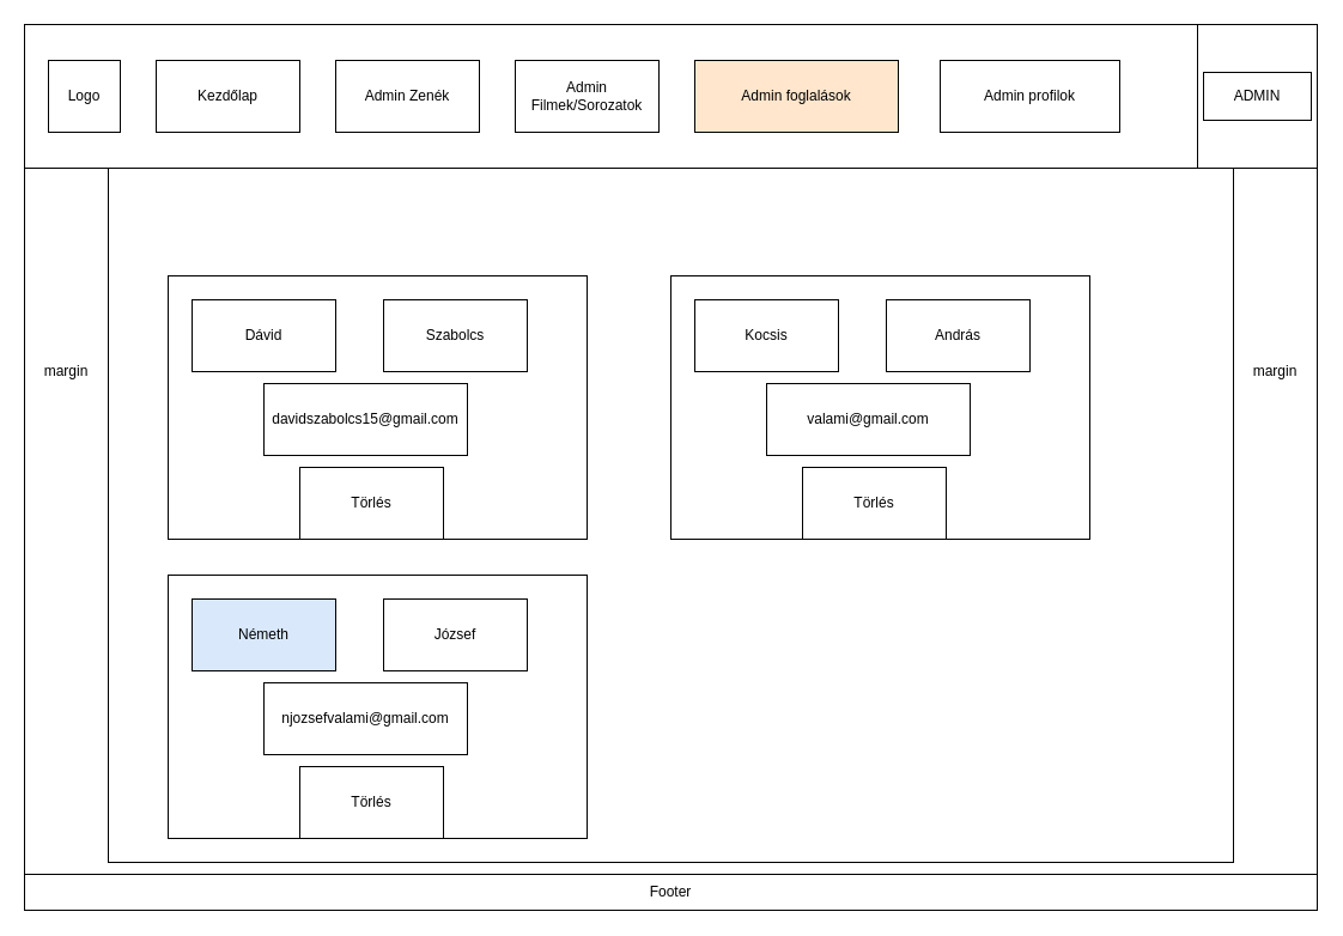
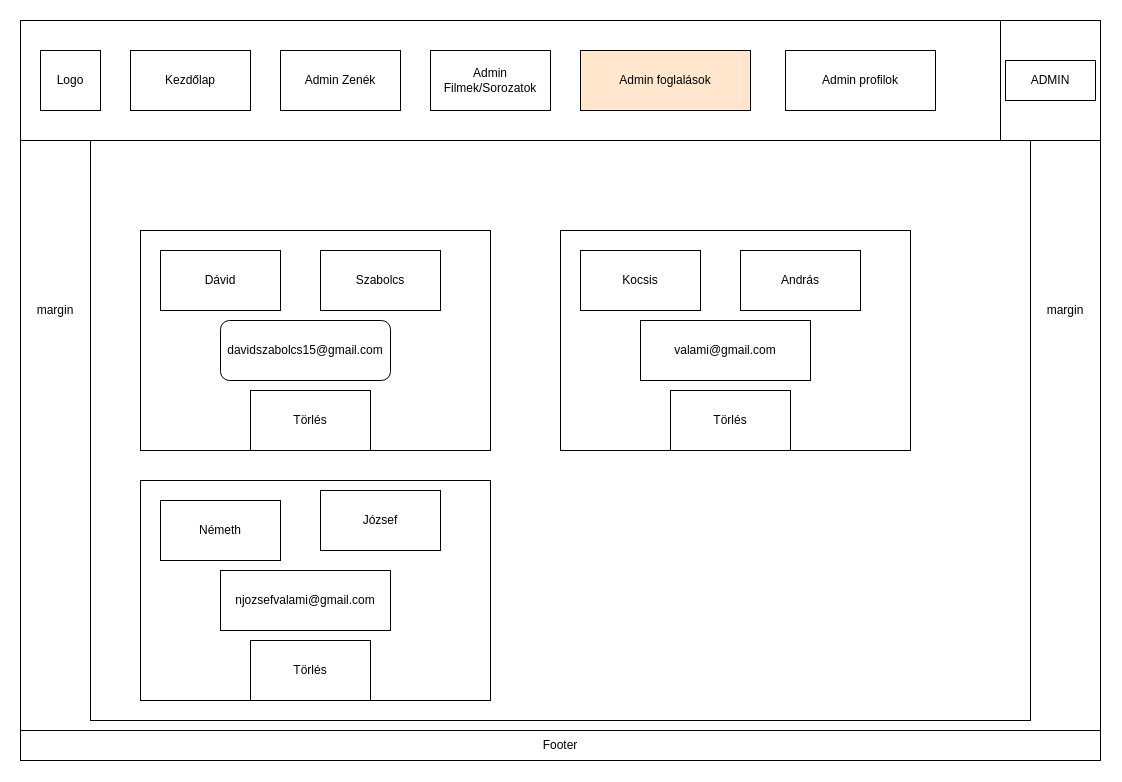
  <mxCell id="0" />
  <mxCell id="1" parent="0" />
  <mxCell id="2" value="" style="rounded=0;whiteSpace=wrap;html=1;" vertex="1" parent="1"><mxGeometry x="20" y="20" width="1080" height="740" as="geometry" /></mxCell>
  <mxCell id="3" value="" style="rounded=0;whiteSpace=wrap;html=1;" vertex="1" parent="1"><mxGeometry x="20" y="20" width="1080" height="120" as="geometry" /></mxCell>
  <mxCell id="4" value="" style="rounded=0;whiteSpace=wrap;html=1;" vertex="1" parent="1"><mxGeometry x="1000" y="20" width="100" height="120" as="geometry" /></mxCell>
  <mxCell id="5" value="" style="rounded=0;whiteSpace=wrap;html=1;" vertex="1" parent="1"><mxGeometry x="130" y="50" width="120" height="60" as="geometry" /></mxCell>
  <mxCell id="6" value="" style="rounded=0;whiteSpace=wrap;html=1;" vertex="1" parent="1"><mxGeometry x="280" y="50" width="120" height="60" as="geometry" /></mxCell>
  <mxCell id="7" value="" style="rounded=0;whiteSpace=wrap;html=1;" vertex="1" parent="1"><mxGeometry x="430" y="50" width="120" height="60" as="geometry" /></mxCell>
  <mxCell id="8" value="" style="rounded=0;whiteSpace=wrap;html=1;" vertex="1" parent="1"><mxGeometry x="90" y="140" width="940" height="580" as="geometry" /></mxCell>
  <mxCell id="9" value="Kezdőlap" style="text;html=1;align=center;verticalAlign=middle;whiteSpace=wrap;rounded=0;" vertex="1" parent="1"><mxGeometry x="130" y="50" width="120" height="60" as="geometry" /></mxCell>
  <mxCell id="10" value="" style="rounded=0;whiteSpace=wrap;html=1;" vertex="1" parent="1"><mxGeometry x="40" y="50" width="60" height="60" as="geometry" /></mxCell>
  <mxCell id="11" value="&lt;div&gt;Logo&lt;/div&gt;" style="text;html=1;align=center;verticalAlign=middle;whiteSpace=wrap;rounded=0;" vertex="1" parent="1"><mxGeometry x="40" y="50" width="60" height="60" as="geometry" /></mxCell>
  <mxCell id="12" value="Admin Zenék" style="text;html=1;align=center;verticalAlign=middle;whiteSpace=wrap;rounded=0;" vertex="1" parent="1"><mxGeometry x="280" y="50" width="120" height="60" as="geometry" /></mxCell>
  <mxCell id="13" value="Admin Filmek/Sorozatok" style="text;html=1;align=center;verticalAlign=middle;whiteSpace=wrap;rounded=0;" vertex="1" parent="1"><mxGeometry x="430" y="50" width="120" height="60" as="geometry" /></mxCell>
  <mxCell id="14" value="margin" style="text;html=1;align=center;verticalAlign=middle;whiteSpace=wrap;rounded=0;" vertex="1" parent="1"><mxGeometry x="20" y="140" width="70" height="340" as="geometry" /></mxCell>
  <mxCell id="15" value="margin" style="text;html=1;align=center;verticalAlign=middle;whiteSpace=wrap;rounded=0;" vertex="1" parent="1"><mxGeometry x="1030" y="140" width="70" height="340" as="geometry" /></mxCell>
  <mxCell id="16" value="ADMIN" style="rounded=0;whiteSpace=wrap;html=1;" vertex="1" parent="1"><mxGeometry x="1005" y="60" width="90" height="40" as="geometry" /></mxCell>
  <mxCell id="17" value="Admin profilok" style="rounded=0;whiteSpace=wrap;html=1;" vertex="1" parent="1"><mxGeometry x="785" y="50" width="150" height="60" as="geometry" /></mxCell>
  <mxCell id="18" value="Admin foglalások" style="rounded=0;whiteSpace=wrap;html=1;fillColor=#ffe6cc;" vertex="1" parent="1"><mxGeometry x="580" y="50" width="170" height="60" as="geometry" /></mxCell>
  <mxCell id="19" value="Footer" style="rounded=0;whiteSpace=wrap;html=1;" vertex="1" parent="1"><mxGeometry x="20" y="730" width="1080" height="30" as="geometry" /></mxCell>
  <mxCell id="20" value="" style="group" vertex="1" connectable="0" parent="1"><mxGeometry x="140" y="230" width="350" height="220" as="geometry" /></mxCell>
  <mxCell id="21" value="" style="rounded=0;whiteSpace=wrap;html=1;" vertex="1" parent="20"><mxGeometry width="350" height="220" as="geometry" /></mxCell>
  <mxCell id="22" value="Dávid" style="rounded=0;whiteSpace=wrap;html=1;" vertex="1" parent="20"><mxGeometry x="20" y="20" width="120" height="60" as="geometry" /></mxCell>
  <mxCell id="23" value="Szabolcs" style="rounded=0;whiteSpace=wrap;html=1;" vertex="1" parent="20"><mxGeometry x="180" y="20" width="120" height="60" as="geometry" /></mxCell>
- <mxCell id="24" value="davidszabolcs15@gmail.com" style="rounded=0;whiteSpace=wrap;html=1;" vertex="1" parent="20"><mxGeometry x="80" y="90" width="170" height="60" as="geometry" /></mxCell>
+ <mxCell id="24" value="davidszabolcs15@gmail.com" style="whiteSpace=wrap;html=1;rounded=1;" vertex="1" parent="20"><mxGeometry x="80" y="90" width="170" height="60" as="geometry" /></mxCell>
  <mxCell id="25" value="Törlés" style="rounded=0;whiteSpace=wrap;html=1;" vertex="1" parent="20"><mxGeometry x="110" y="160" width="120" height="60" as="geometry" /></mxCell>
  <mxCell id="26" value="" style="group" vertex="1" connectable="0" parent="1"><mxGeometry x="560" y="230" width="350" height="220" as="geometry" /></mxCell>
  <mxCell id="27" value="" style="rounded=0;whiteSpace=wrap;html=1;" vertex="1" parent="26"><mxGeometry width="350" height="220" as="geometry" /></mxCell>
  <mxCell id="28" value="Kocsis" style="rounded=0;whiteSpace=wrap;html=1;" vertex="1" parent="26"><mxGeometry x="20" y="20" width="120" height="60" as="geometry" /></mxCell>
  <mxCell id="29" value="András" style="rounded=0;whiteSpace=wrap;html=1;" vertex="1" parent="26"><mxGeometry x="180" y="20" width="120" height="60" as="geometry" /></mxCell>
  <mxCell id="30" value="valami@gmail.com" style="rounded=0;whiteSpace=wrap;html=1;" vertex="1" parent="26"><mxGeometry x="80" y="90" width="170" height="60" as="geometry" /></mxCell>
  <mxCell id="31" value="Törlés" style="rounded=0;whiteSpace=wrap;html=1;" vertex="1" parent="26"><mxGeometry x="110" y="160" width="120" height="60" as="geometry" /></mxCell>
  <mxCell id="32" value="" style="group" vertex="1" connectable="0" parent="1"><mxGeometry x="140" y="480" width="350" height="220" as="geometry" /></mxCell>
  <mxCell id="33" value="" style="rounded=0;whiteSpace=wrap;html=1;" vertex="1" parent="32"><mxGeometry width="350" height="220" as="geometry" /></mxCell>
- <mxCell id="34" value="Németh" style="rounded=0;whiteSpace=wrap;html=1;fillColor=#dae8fc;" vertex="1" parent="32"><mxGeometry x="20" y="20" width="120" height="60" as="geometry" /></mxCell>
- <mxCell id="35" value="József" style="rounded=0;whiteSpace=wrap;html=1;" vertex="1" parent="32"><mxGeometry x="180" y="20" width="120" height="60" as="geometry" /></mxCell>
+ <mxCell id="34" value="Németh" style="rounded=0;whiteSpace=wrap;html=1;" vertex="1" parent="32"><mxGeometry x="20" y="20" width="120" height="60" as="geometry" /></mxCell>
+ <mxCell id="35" value="József" style="rounded=0;whiteSpace=wrap;html=1;" vertex="1" parent="32"><mxGeometry x="180" y="10" width="120" height="60" as="geometry" /></mxCell>
  <mxCell id="36" value="njozsefvalami@gmail.com" style="rounded=0;whiteSpace=wrap;html=1;" vertex="1" parent="32"><mxGeometry x="80" y="90" width="170" height="60" as="geometry" /></mxCell>
  <mxCell id="37" value="Törlés" style="rounded=0;whiteSpace=wrap;html=1;" vertex="1" parent="32"><mxGeometry x="110" y="160" width="120" height="60" as="geometry" /></mxCell>
